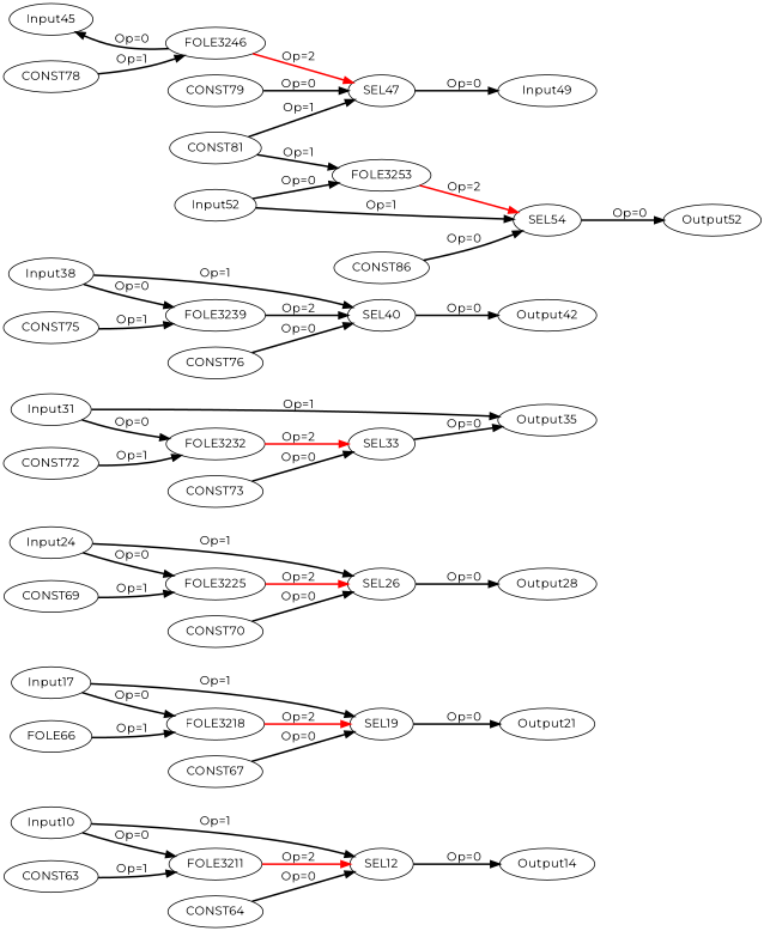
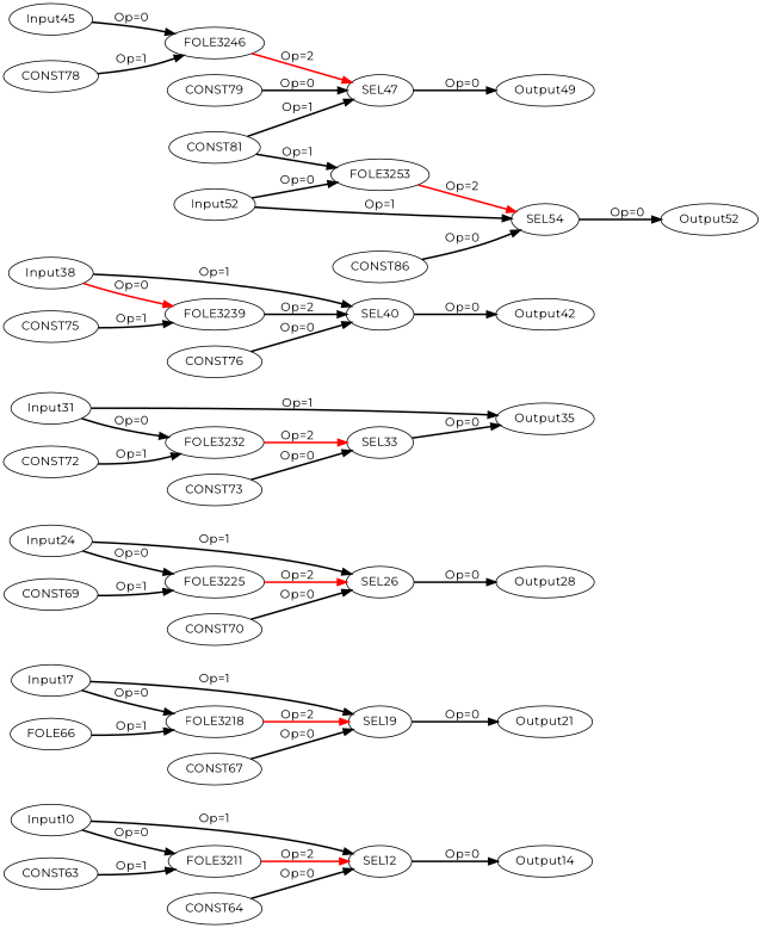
  digraph {
    fontname=Montserrat
    rankdir=LR
    node [fontname=Montserrat opcode=CONST]
    edge [color=black fontname=Montserrat operand=0 style=bold]
    Input10 [offset="0, 0" opcode=Input pattern="28, 16, 28, 16" ref_name=arg]
    FOLE3211 [opcode=FOLE32]
    SEL12 [opcode=SEL]
    Output14 [offset="0, 0" opcode=Output pattern="28, 16, 28, 16" ref_name=arg1]
    Input17 [offset="0, 4" opcode=Input pattern="28, 16, 28, 16" ref_name=arg]
    FOLE3218 [opcode=FOLE32]
    SEL19 [opcode=SEL]
    Output21 [offset="0, 4" opcode=Output pattern="28, 16, 28, 16" ref_name=arg1]
    Input24 [offset="0, 8" opcode=Input pattern="28, 16, 28, 16" ref_name=arg]
    FOLE3225 [opcode=FOLE32]
    SEL26 [opcode=SEL]
    Output28 [offset="8, 0" opcode=Output pattern="28, 16, 28, 16" ref_name=arg1]
    Input31 [offset="0, 12" opcode=Input pattern="28, 16, 28, 16" ref_name=arg]
    FOLE3232 [opcode=FOLE32]
    Output35 [offset="8, 4" opcode=Output pattern="28, 16, 28, 16" ref_name=arg1]
    SEL33 [opcode=SEL]
    Input38 [offset="0, 16" opcode=Input pattern="28, 16, 28, 16" ref_name=arg]
    FOLE3239 [opcode=FOLE32]
    SEL40 [opcode=SEL]
    Output42 [offset="16, 0" opcode=Output pattern="28, 16, 28, 16" ref_name=arg1]
    Input45 [offset="0, 20" opcode=Input pattern="28, 16, 28, 16" ref_name=arg]
    FOLE3246 [opcode=FOLE32]
    SEL47 [opcode=SEL]
-   Output49 [offset="16, 4" opcode=Output pattern="28, 16, 28, 16" ref_name=arg1 label=Input49]
+   Output49 [offset="16, 4" opcode=Output pattern="28, 16, 28, 16" ref_name=arg1]
    Input52 [offset="0, 24" opcode=Input pattern="28, 16, 28, 16" ref_name=arg]
    FOLE3253 [opcode=FOLE32]
    SEL54 [opcode=SEL]
    n28 [label=Output52 offset="24, 0" opcode=Output pattern="28, 16, 28, 16" ref_name=arg1]
    CONST63 [value=0]
    CONST64 [value=0]
    n31 [label=FOLE66 value=0]
    CONST67 [value=0]
    CONST69 [value=0]
    CONST70 [value=0]
    CONST72 [value=0]
    CONST73 [value=0]
    CONST75 [value=0]
    CONST76 [value=0]
    CONST78 [value=0]
    CONST79 [value=0]
    CONST81 [value=0]
    n42 [label=CONST86 value=0]
    Input10 -> FOLE3211 [label="Op=0"]
    Input10 -> SEL12 [label="Op=1" operand=1]
    FOLE3211 -> SEL12 [color=red label="Op=2" operand=2]
    SEL12 -> Output14 [label="Op=0"]
    Input17 -> FOLE3218 [label="Op=0"]
    Input17 -> SEL19 [label="Op=1" operand=1]
    FOLE3218 -> SEL19 [color=red label="Op=2" operand=2]
    SEL19 -> Output21 [label="Op=0"]
    Input24 -> FOLE3225 [label="Op=0"]
    Input24 -> SEL26 [label="Op=1" operand=1]
    FOLE3225 -> SEL26 [color=red label="Op=2" operand=2]
    SEL26 -> Output28 [label="Op=0"]
    Input31 -> FOLE3232 [label="Op=0"]
    Input31 -> Output35 [label="Op=1" operand=1]
    FOLE3232 -> SEL33 [color=red label="Op=2" operand=2]
    SEL33 -> Output35 [label="Op=0"]
-   Input38 -> FOLE3239 [label="Op=0"]
+   Input38 -> FOLE3239 [color=red label="Op=0"]
    Input38 -> SEL40 [label="Op=1" operand=1]
    FOLE3239 -> SEL40 [label="Op=2" operand=2]
    SEL40 -> Output42 [label="Op=0"]
-   FOLE3246 -> Input45 [label="Op=0"]
+   Input45 -> FOLE3246 [label="Op=0"]
    FOLE3246 -> SEL47 [color=red label="Op=2" operand=2]
    SEL47 -> Output49 [label="Op=0"]
    Input52 -> FOLE3253 [label="Op=0"]
    Input52 -> SEL54 [label="Op=1" operand=1]
    FOLE3253 -> SEL54 [color=red label="Op=2" operand=2]
    SEL54 -> n28 [label="Op=0"]
    CONST63 -> FOLE3211 [label="Op=1" operand=1]
    CONST64 -> SEL12 [label="Op=0"]
    n31 -> FOLE3218 [label="Op=1" operand=1]
    CONST67 -> SEL19 [label="Op=0"]
    CONST69 -> FOLE3225 [label="Op=1" operand=1]
    CONST70 -> SEL26 [label="Op=0"]
    CONST72 -> FOLE3232 [label="Op=1" operand=1]
    CONST73 -> SEL33 [label="Op=0"]
    CONST75 -> FOLE3239 [label="Op=1" operand=1]
    CONST76 -> SEL40 [label="Op=0"]
    CONST78 -> FOLE3246 [label="Op=1" operand=1]
    CONST79 -> SEL47 [label="Op=0"]
    CONST81 -> SEL47 [label="Op=1" operand=1]
    CONST81 -> FOLE3253 [label="Op=1" operand=1]
    n42 -> SEL54 [label="Op=0"]
  }
